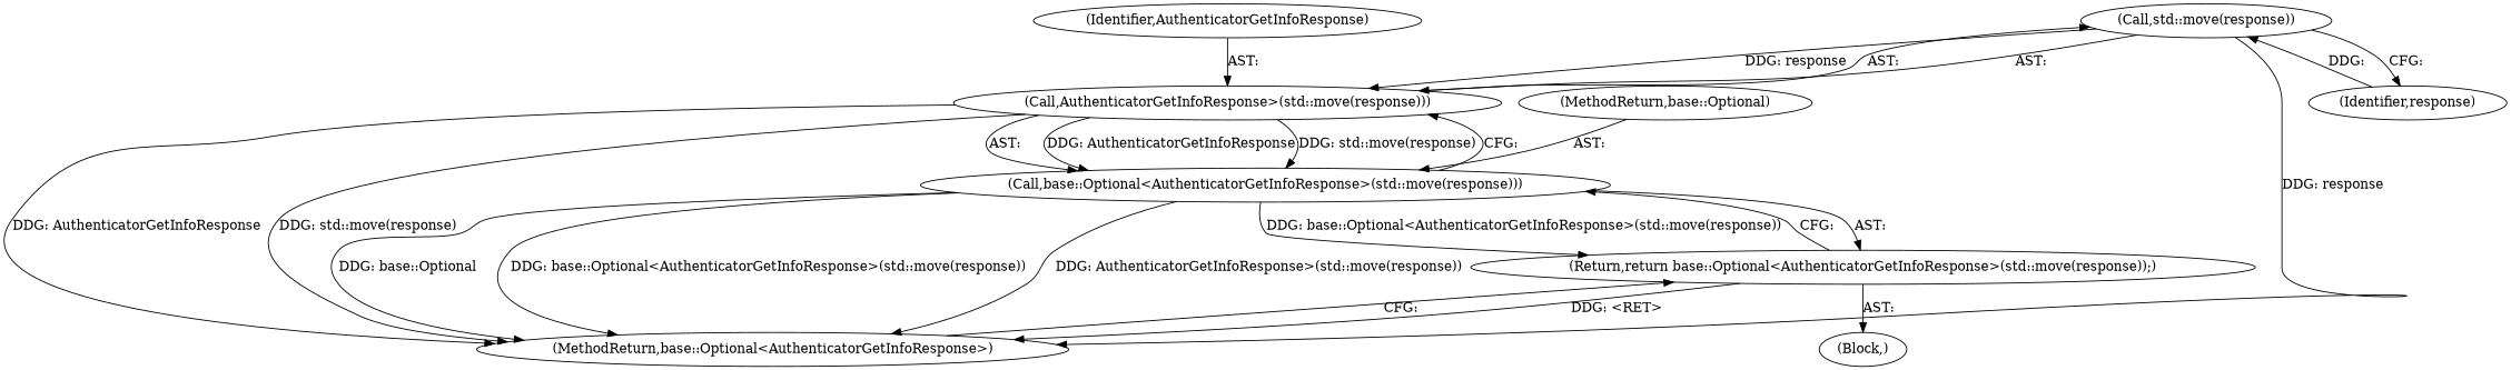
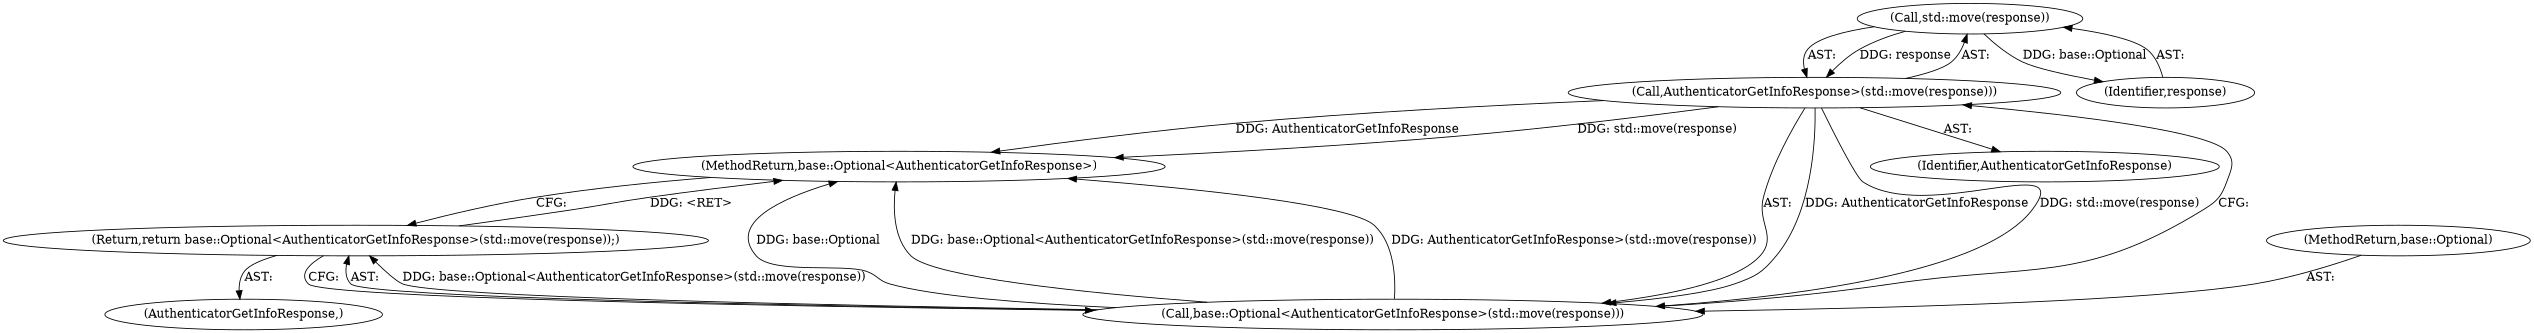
  digraph {
    n1 [label="(Call,std::move(response))"]
    n2 [label="(Call,AuthenticatorGetInfoResponse>(std::move(response)))"]
    n3 [label="(MethodReturn,base::Optional<AuthenticatorGetInfoResponse>)"]
    n4 [label="(Identifier,response)"]
    n5 [label="(Call,base::Optional<AuthenticatorGetInfoResponse>(std::move(response)))"]
    n6 [label="(Return,return base::Optional<AuthenticatorGetInfoResponse>(std::move(response));)"]
-   n7 [label="(Block,)"]
+   n7 [label="(AuthenticatorGetInfoResponse,)"]
    n8 [label="(Identifier,AuthenticatorGetInfoResponse)"]
    n9 [label="(MethodReturn,base::Optional)"]
    n1 -> n2 [label="AST: "]
    n1 -> n2 [label="DDG: response"]
-   n1 -> n3 [label="DDG: response"]
-   n1 -> n4 [label="CFG: "]
+   n1 -> n4 [label="DDG: base::Optional"]
    n2 -> n1 [label="AST: "]
    n2 -> n3 [label="DDG: AuthenticatorGetInfoResponse"]
    n2 -> n3 [label="DDG: std::move(response)"]
    n2 -> n5 [label="AST: "]
    n2 -> n5 [label="DDG: AuthenticatorGetInfoResponse"]
    n2 -> n5 [label="DDG: std::move(response)"]
    n3 -> n6 [label="CFG: "]
-   n4 -> n1 [label="DDG: "]
+   n4 -> n1 [label="AST: "]
    n5 -> n2 [label="CFG: "]
    n5 -> n3 [label="DDG: base::Optional"]
    n5 -> n3 [label="DDG: base::Optional<AuthenticatorGetInfoResponse>(std::move(response))"]
    n5 -> n3 [label="DDG: AuthenticatorGetInfoResponse>(std::move(response))"]
    n5 -> n6 [label="AST: "]
    n5 -> n6 [label="DDG: base::Optional<AuthenticatorGetInfoResponse>(std::move(response))"]
    n6 -> n3 [label="DDG: <RET>"]
    n6 -> n5 [label="CFG: "]
    n6 -> n7 [label="AST: "]
-   n8 -> n2 [label="AST: "]
+   n2 -> n8 [label="AST: "]
    n9 -> n5 [label="AST: "]
  }
